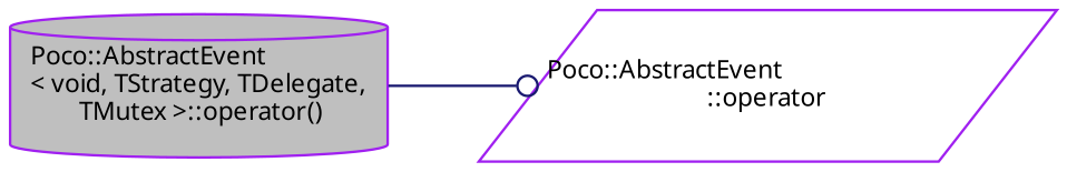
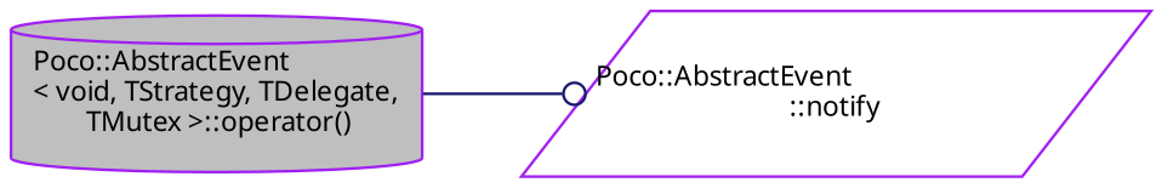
  digraph {
    rankdir=LR
    fontname="Noto Sans"
    node [color=purple fontname="Noto Sans" fontsize=10 style=filled]
    n1 [fillcolor=grey75 fontcolor=black height=0.2 label="Poco::AbstractEvent\l\< void, TStrategy, TDelegate,\l TMutex \>::operator()" shape=cylinder width=0.4]
-   n2 [fillcolor=white height=0.2 label="Poco::AbstractEvent\l::operator" shape=parallelogram width=0.4]
+   n2 [fillcolor=white height=0.2 label="Poco::AbstractEvent\l::notify" shape=parallelogram width=0.4]
    n1 -> n2 [color=midnightblue fontname="Noto Sans" fontsize=10 labelfontname=Helvetica labelfontsize=10 style=solid arrowhead=odot]
  }
